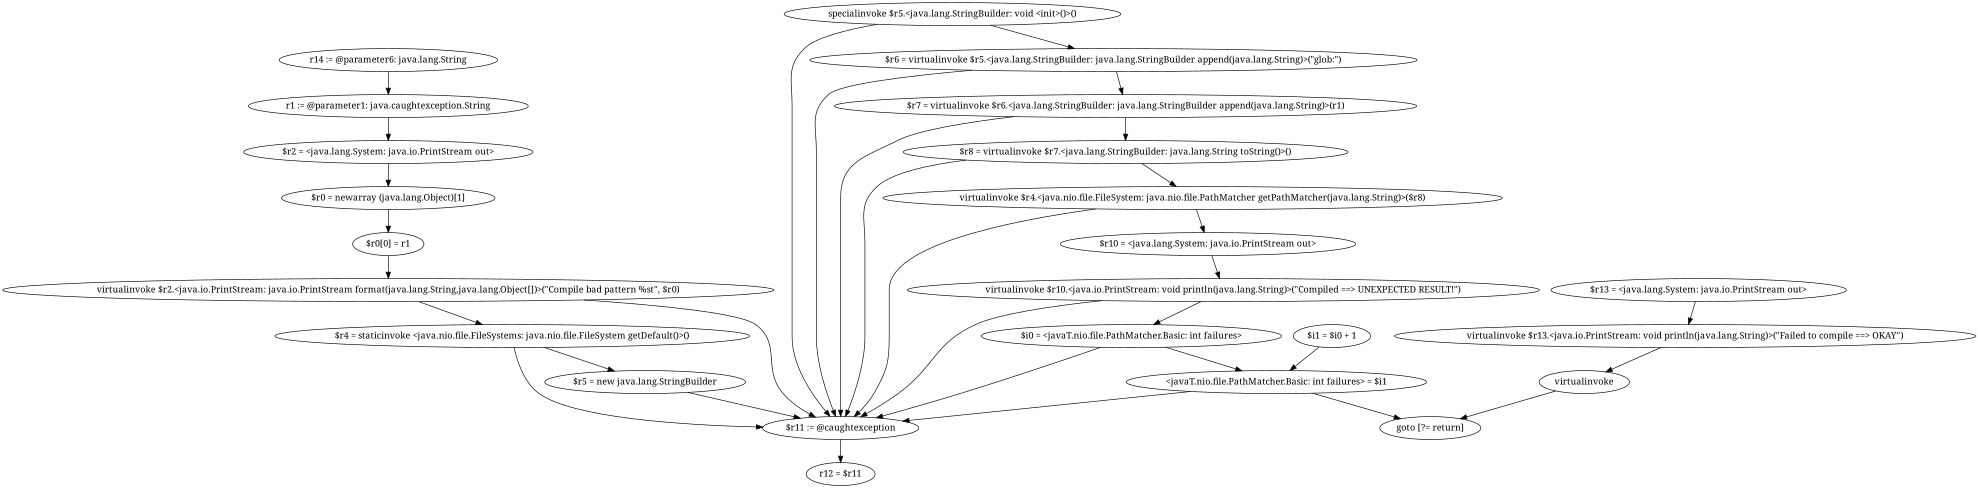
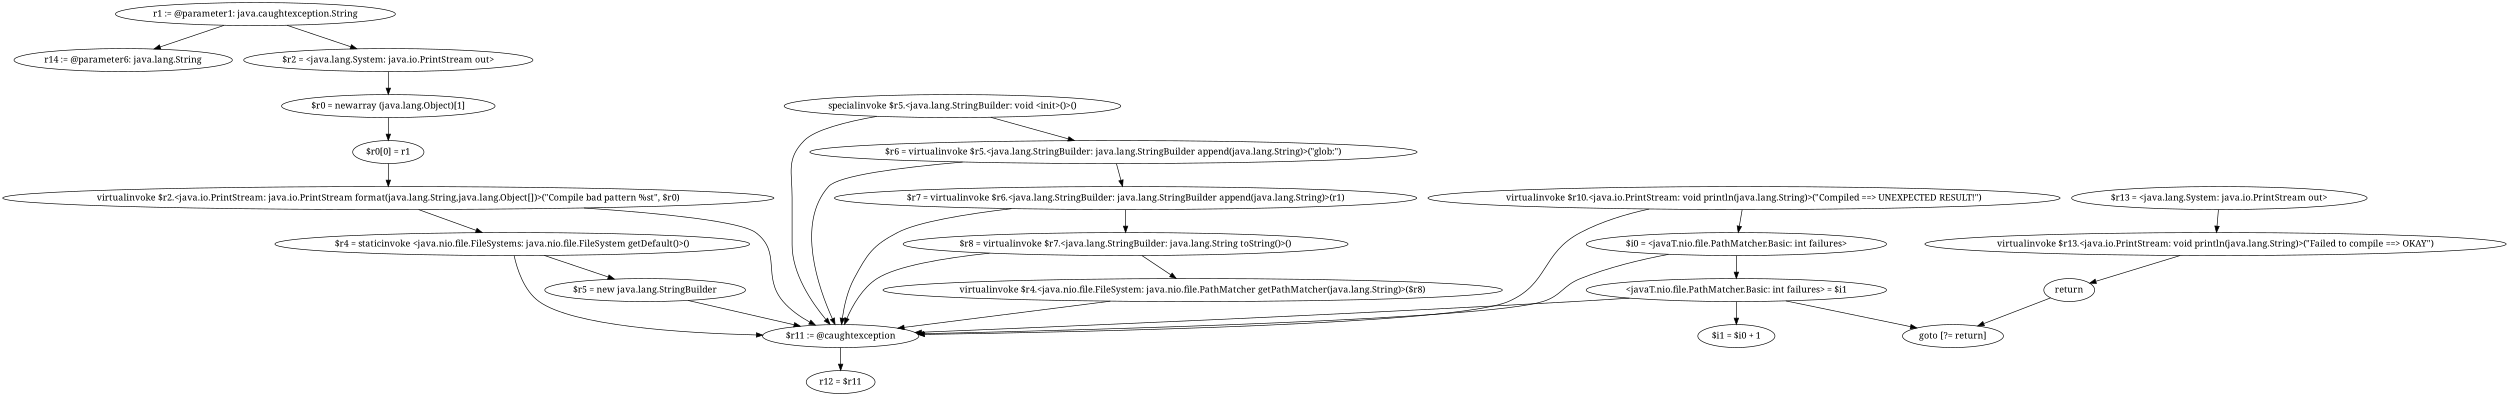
  digraph {
    fontname="Noto Serif"
    node [fontname="Noto Serif"]
    edge [fontname="Noto Serif"]
    n1 [label="r14 := @parameter6: java.lang.String"]
    n2 [label="r1 := @parameter1: java.caughtexception.String"]
    "$r2 = <java.lang.System: java.io.PrintStream out>"
    "$r0 = newarray (java.lang.Object)[1]"
    "$r0[0] = r1"
    "virtualinvoke $r2.<java.io.PrintStream: java.io.PrintStream format(java.lang.String,java.lang.Object[])>(\"Compile bad pattern %s\t\", $r0)"
    "$r4 = staticinvoke <java.nio.file.FileSystems: java.nio.file.FileSystem getDefault()>()"
    "$r11 := @caughtexception"
    "$r5 = new java.lang.StringBuilder"
    "r12 = $r11"
    "specialinvoke $r5.<java.lang.StringBuilder: void <init>()>()"
    "$r6 = virtualinvoke $r5.<java.lang.StringBuilder: java.lang.StringBuilder append(java.lang.String)>(\"glob:\")"
    "$r7 = virtualinvoke $r6.<java.lang.StringBuilder: java.lang.StringBuilder append(java.lang.String)>(r1)"
    "$r8 = virtualinvoke $r7.<java.lang.StringBuilder: java.lang.String toString()>()"
    "virtualinvoke $r4.<java.nio.file.FileSystem: java.nio.file.PathMatcher getPathMatcher(java.lang.String)>($r8)"
-   "$r10 = <java.lang.System: java.io.PrintStream out>"
    "virtualinvoke $r10.<java.io.PrintStream: void println(java.lang.String)>(\"Compiled ==> UNEXPECTED RESULT!\")"
    "$i0 = <javaT.nio.file.PathMatcher.Basic: int failures>"
    "<javaT.nio.file.PathMatcher.Basic: int failures> = $i1"
    "$i1 = $i0 + 1"
    "goto [?= return]"
-   return [label=virtualinvoke]
+   return
    "$r13 = <java.lang.System: java.io.PrintStream out>"
    "virtualinvoke $r13.<java.io.PrintStream: void println(java.lang.String)>(\"Failed to compile ==> OKAY\")"
-   n1 -> n2
+   n2 -> n1
    n2 -> "$r2 = <java.lang.System: java.io.PrintStream out>"
    "$r2 = <java.lang.System: java.io.PrintStream out>" -> "$r0 = newarray (java.lang.Object)[1]"
    "$r0 = newarray (java.lang.Object)[1]" -> "$r0[0] = r1"
    "$r0[0] = r1" -> "virtualinvoke $r2.<java.io.PrintStream: java.io.PrintStream format(java.lang.String,java.lang.Object[])>(\"Compile bad pattern %s\t\", $r0)"
    "virtualinvoke $r2.<java.io.PrintStream: java.io.PrintStream format(java.lang.String,java.lang.Object[])>(\"Compile bad pattern %s\t\", $r0)" -> "$r4 = staticinvoke <java.nio.file.FileSystems: java.nio.file.FileSystem getDefault()>()"
    "virtualinvoke $r2.<java.io.PrintStream: java.io.PrintStream format(java.lang.String,java.lang.Object[])>(\"Compile bad pattern %s\t\", $r0)" -> "$r11 := @caughtexception"
    "$r4 = staticinvoke <java.nio.file.FileSystems: java.nio.file.FileSystem getDefault()>()" -> "$r11 := @caughtexception"
    "$r4 = staticinvoke <java.nio.file.FileSystems: java.nio.file.FileSystem getDefault()>()" -> "$r5 = new java.lang.StringBuilder"
    "$r11 := @caughtexception" -> "r12 = $r11"
    "$r5 = new java.lang.StringBuilder" -> "$r11 := @caughtexception"
    "specialinvoke $r5.<java.lang.StringBuilder: void <init>()>()" -> "$r11 := @caughtexception"
    "specialinvoke $r5.<java.lang.StringBuilder: void <init>()>()" -> "$r6 = virtualinvoke $r5.<java.lang.StringBuilder: java.lang.StringBuilder append(java.lang.String)>(\"glob:\")"
    "$r6 = virtualinvoke $r5.<java.lang.StringBuilder: java.lang.StringBuilder append(java.lang.String)>(\"glob:\")" -> "$r11 := @caughtexception"
    "$r6 = virtualinvoke $r5.<java.lang.StringBuilder: java.lang.StringBuilder append(java.lang.String)>(\"glob:\")" -> "$r7 = virtualinvoke $r6.<java.lang.StringBuilder: java.lang.StringBuilder append(java.lang.String)>(r1)"
    "$r7 = virtualinvoke $r6.<java.lang.StringBuilder: java.lang.StringBuilder append(java.lang.String)>(r1)" -> "$r11 := @caughtexception"
    "$r7 = virtualinvoke $r6.<java.lang.StringBuilder: java.lang.StringBuilder append(java.lang.String)>(r1)" -> "$r8 = virtualinvoke $r7.<java.lang.StringBuilder: java.lang.String toString()>()"
    "$r8 = virtualinvoke $r7.<java.lang.StringBuilder: java.lang.String toString()>()" -> "$r11 := @caughtexception"
    "$r8 = virtualinvoke $r7.<java.lang.StringBuilder: java.lang.String toString()>()" -> "virtualinvoke $r4.<java.nio.file.FileSystem: java.nio.file.PathMatcher getPathMatcher(java.lang.String)>($r8)"
    "virtualinvoke $r4.<java.nio.file.FileSystem: java.nio.file.PathMatcher getPathMatcher(java.lang.String)>($r8)" -> "$r11 := @caughtexception"
-   "virtualinvoke $r4.<java.nio.file.FileSystem: java.nio.file.PathMatcher getPathMatcher(java.lang.String)>($r8)" -> "$r10 = <java.lang.System: java.io.PrintStream out>"
-   "$r10 = <java.lang.System: java.io.PrintStream out>" -> "virtualinvoke $r10.<java.io.PrintStream: void println(java.lang.String)>(\"Compiled ==> UNEXPECTED RESULT!\")"
    "virtualinvoke $r10.<java.io.PrintStream: void println(java.lang.String)>(\"Compiled ==> UNEXPECTED RESULT!\")" -> "$r11 := @caughtexception"
    "virtualinvoke $r10.<java.io.PrintStream: void println(java.lang.String)>(\"Compiled ==> UNEXPECTED RESULT!\")" -> "$i0 = <javaT.nio.file.PathMatcher.Basic: int failures>"
    "$i0 = <javaT.nio.file.PathMatcher.Basic: int failures>" -> "$r11 := @caughtexception"
    "$i0 = <javaT.nio.file.PathMatcher.Basic: int failures>" -> "<javaT.nio.file.PathMatcher.Basic: int failures> = $i1"
    "<javaT.nio.file.PathMatcher.Basic: int failures> = $i1" -> "$r11 := @caughtexception"
    "<javaT.nio.file.PathMatcher.Basic: int failures> = $i1" -> "goto [?= return]"
-   "$i1 = $i0 + 1" -> "<javaT.nio.file.PathMatcher.Basic: int failures> = $i1"
+   "<javaT.nio.file.PathMatcher.Basic: int failures> = $i1" -> "$i1 = $i0 + 1"
    return -> "goto [?= return]"
    "$r13 = <java.lang.System: java.io.PrintStream out>" -> "virtualinvoke $r13.<java.io.PrintStream: void println(java.lang.String)>(\"Failed to compile ==> OKAY\")"
    "virtualinvoke $r13.<java.io.PrintStream: void println(java.lang.String)>(\"Failed to compile ==> OKAY\")" -> return
  }
